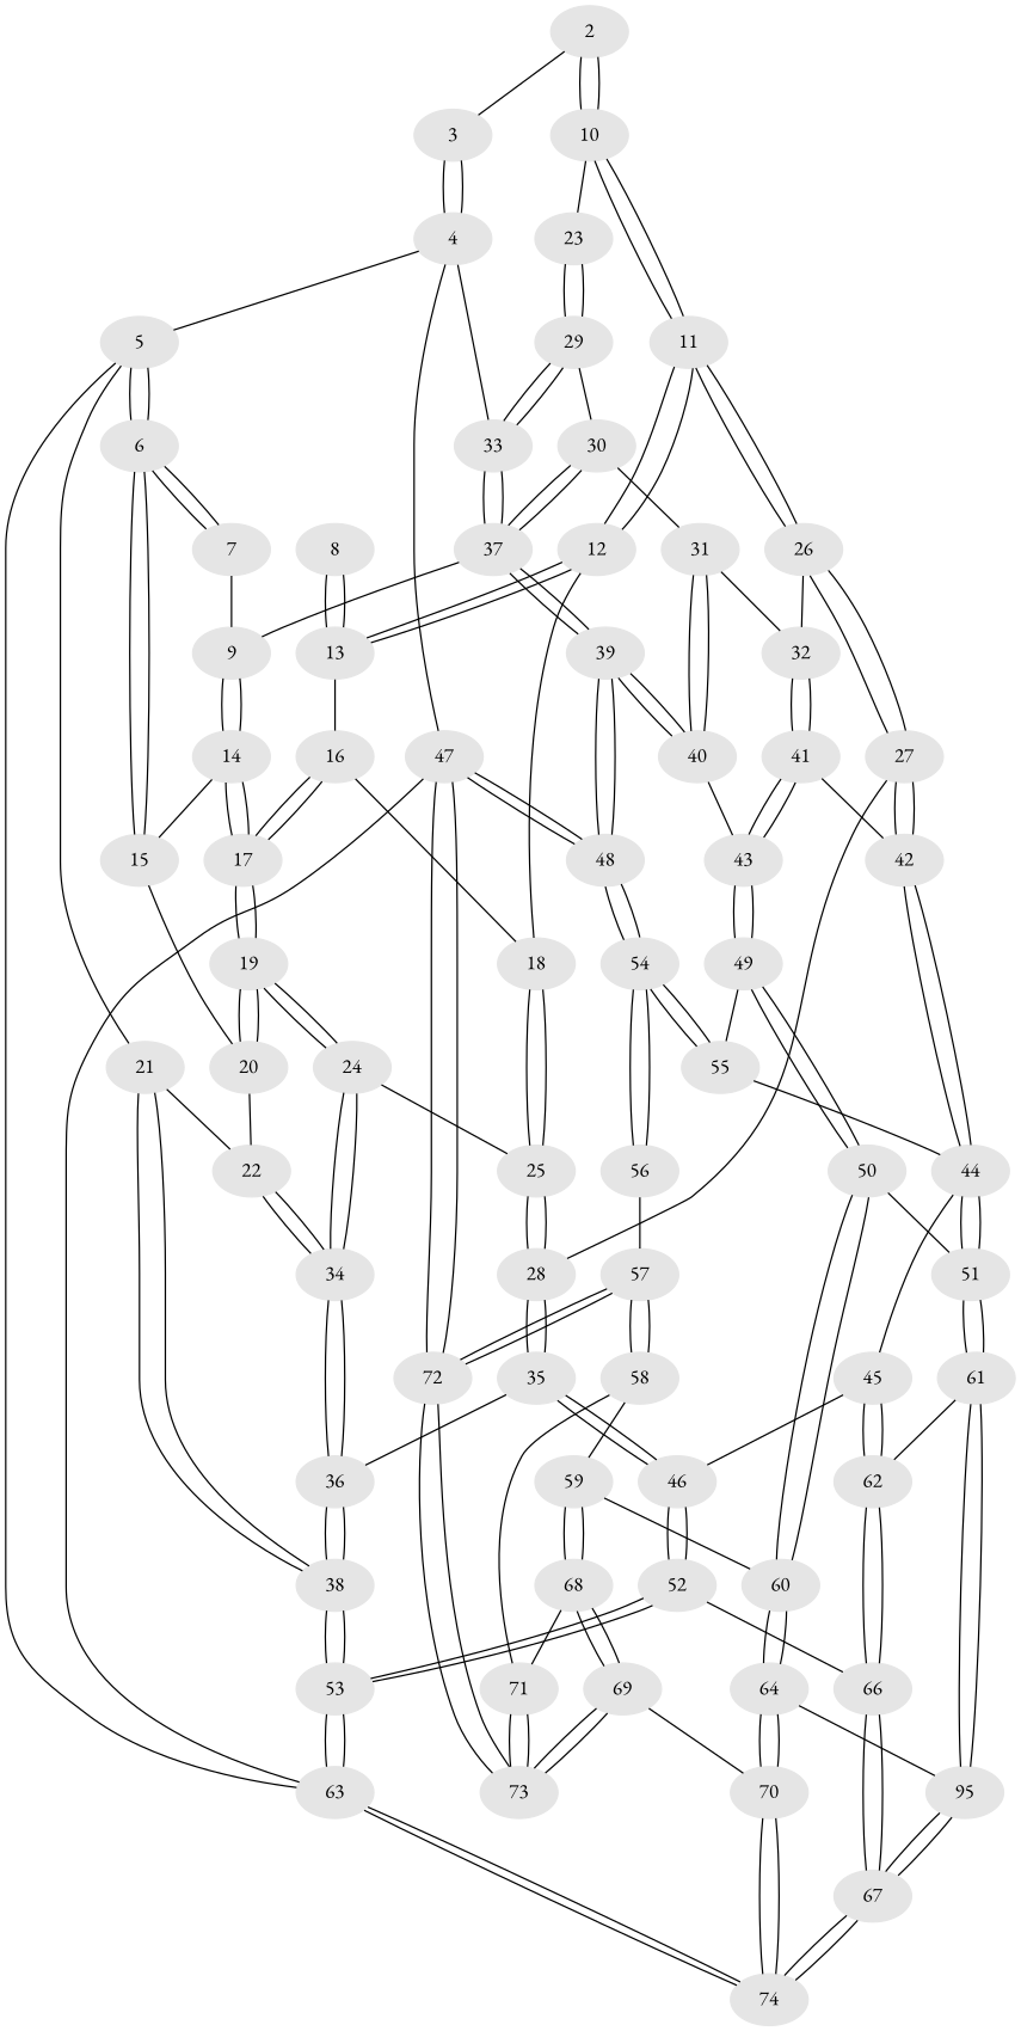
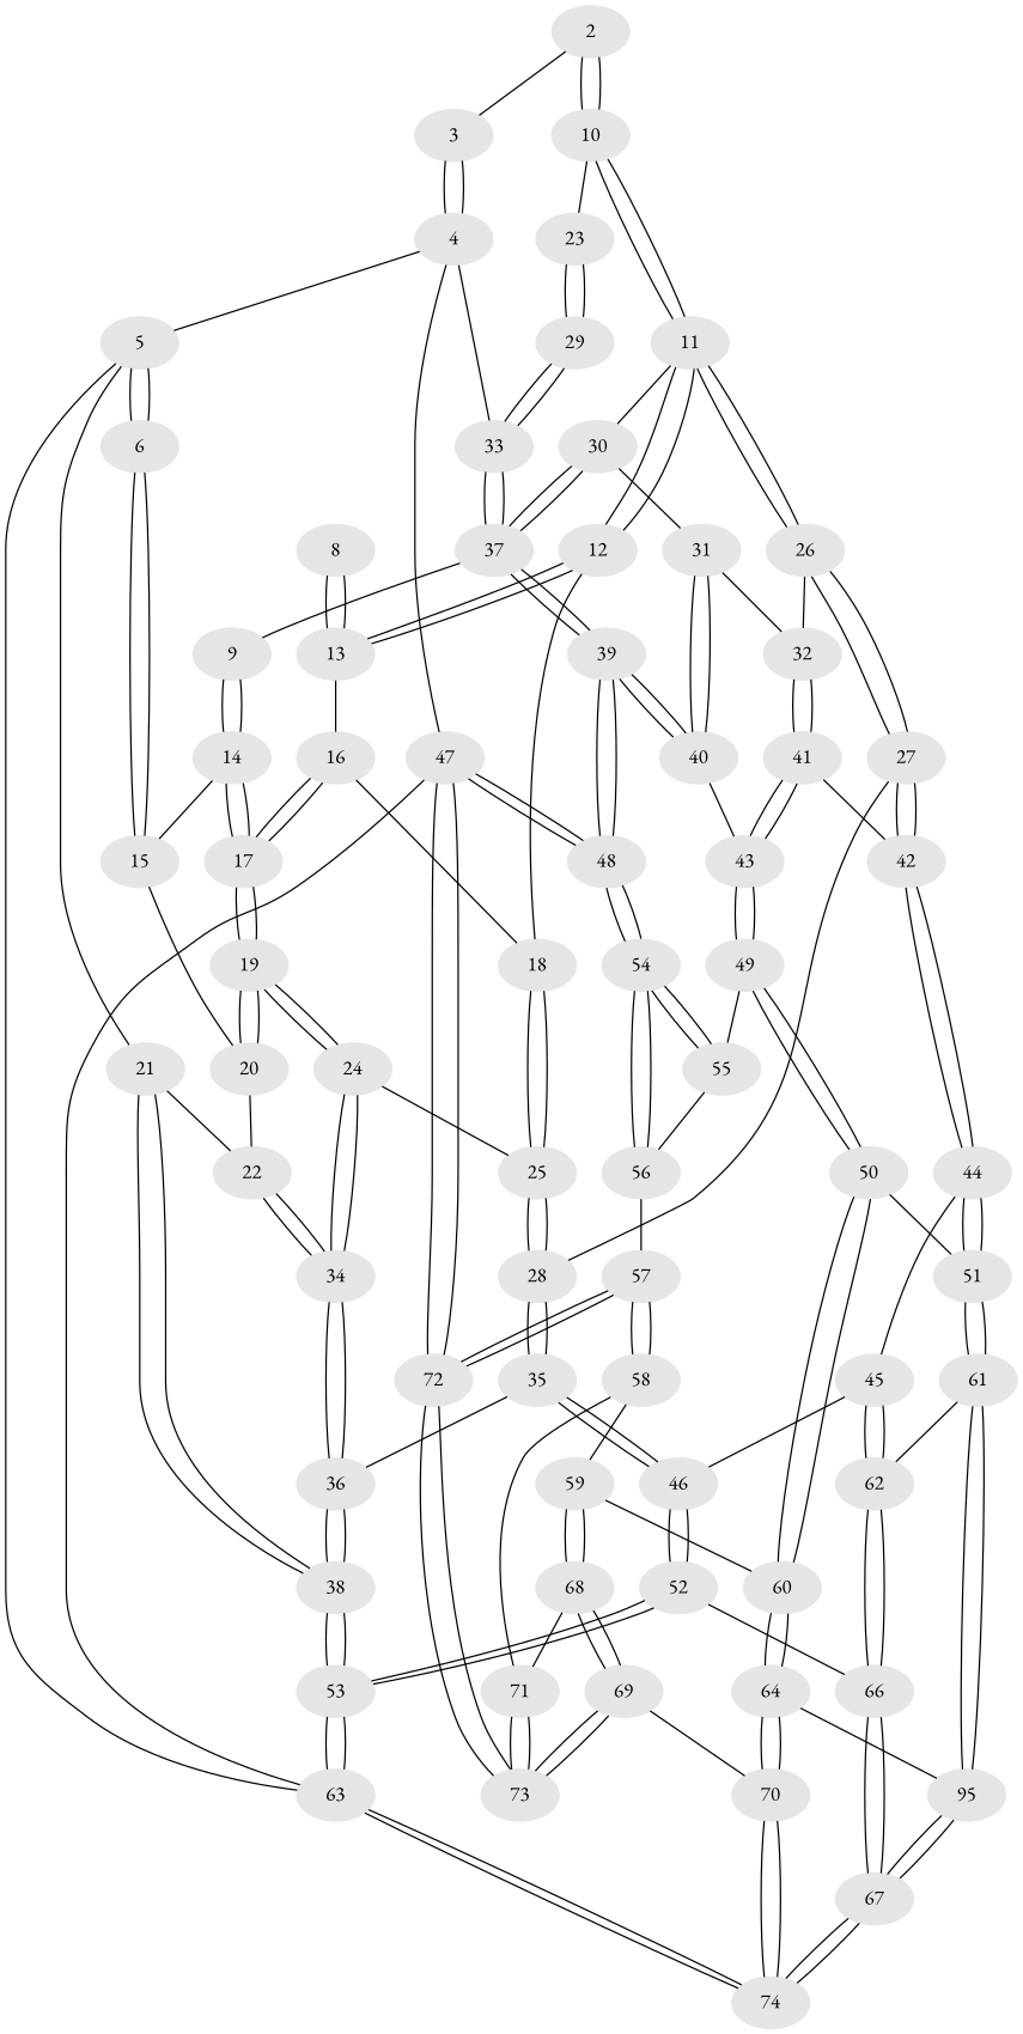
  graph {
    fontname="EB Garamond"
    node [color=gray90 fontname="EB Garamond" style=filled]
    edge [fontname="EB Garamond"]
    2
    3
    10
    8
    13
    4
    23
    11
    5
    33
    47
    29
    6
    21
    63
    37
    48
    72
-   7
    15
    22
    38
    74
    9
    20
    14
    16
    17
    12
    26
    18
    27
    32
    25
    19
    24
    28
    34
    53
    36
    30
    35
    42
    41
    44
    46
    31
    40
    39
    43
    52
    54
    49
    45
    51
    50
    55
    62
    61
    66
    73
    56
    60
    64
    n65 [label=95]
    67
    57
    58
    59
    71
    68
    69
    70
    2 -- 3
    2 -- 10
    2 -- 10
    3 -- 4
    3 -- 4
    10 -- 23
    10 -- 11
    10 -- 11
    8 -- 13
    8 -- 13
    13 -- 16
    4 -- 5
    4 -- 33
    4 -- 47
    23 -- 29
    23 -- 29
    11 -- 12
    11 -- 12
    11 -- 26
    11 -- 26
    5 -- 6
    5 -- 6
    5 -- 21
    5 -- 63
    33 -- 37
    33 -- 37
    47 -- 63
    47 -- 48
    47 -- 48
    47 -- 72
    47 -- 72
    29 -- 33
    29 -- 33
-   29 -- 30
-   6 -- 7
-   6 -- 7
+   11 -- 30
    6 -- 15
    6 -- 15
    21 -- 22
    21 -- 38
    21 -- 38
    63 -- 74
    63 -- 74
    37 -- 9
    37 -- 39
    37 -- 39
    48 -- 54
    48 -- 54
    72 -- 73
    72 -- 73
-   7 -- 9
    15 -- 20
    22 -- 34
    22 -- 34
    38 -- 53
    38 -- 53
    9 -- 14
    9 -- 14
    20 -- 22
    14 -- 15
    14 -- 17
    14 -- 17
    16 -- 17
    16 -- 17
    16 -- 18
    17 -- 19
    17 -- 19
    12 -- 13
    12 -- 13
    12 -- 18
    26 -- 27
    26 -- 27
    26 -- 32
    18 -- 25
    18 -- 25
    27 -- 28
    27 -- 42
    27 -- 42
    32 -- 41
    32 -- 41
    25 -- 28
    25 -- 28
    19 -- 20
    19 -- 20
    19 -- 24
    19 -- 24
    24 -- 25
    24 -- 34
    24 -- 34
    28 -- 35
    28 -- 35
    34 -- 36
    34 -- 36
    53 -- 63
    53 -- 63
    36 -- 38
    36 -- 38
    30 -- 37
    30 -- 37
    30 -- 31
    35 -- 36
    35 -- 46
    35 -- 46
    42 -- 44
    42 -- 44
    41 -- 42
    41 -- 43
    41 -- 43
    44 -- 45
    44 -- 51
    44 -- 51
    46 -- 52
    46 -- 52
    31 -- 32
    31 -- 40
    31 -- 40
    40 -- 43
    39 -- 48
    39 -- 48
    39 -- 40
    39 -- 40
    43 -- 49
    43 -- 49
    52 -- 53
    52 -- 53
    52 -- 66
    54 -- 55
    54 -- 55
    54 -- 56
    54 -- 56
    49 -- 50
    49 -- 50
    49 -- 55
    45 -- 46
    45 -- 62
    45 -- 62
    51 -- 61
    51 -- 61
    50 -- 51
    50 -- 60
    50 -- 60
-   55 -- 44
+   55 -- 56
    62 -- 66
    62 -- 66
    61 -- 62
    61 -- n65
    61 -- n65
    66 -- 67
    66 -- 67
    56 -- 57
    60 -- 64
    60 -- 64
    64 -- n65
    64 -- 70
    64 -- 70
    n65 -- 67
    n65 -- 67
    67 -- 74
    67 -- 74
    57 -- 72
    57 -- 72
    57 -- 58
    57 -- 58
    58 -- 59
    58 -- 71
    59 -- 60
    59 -- 68
    59 -- 68
    71 -- 73
    71 -- 73
    68 -- 71
    68 -- 69
    68 -- 69
    69 -- 73
    69 -- 73
    69 -- 70
    70 -- 74
    70 -- 74
  }
